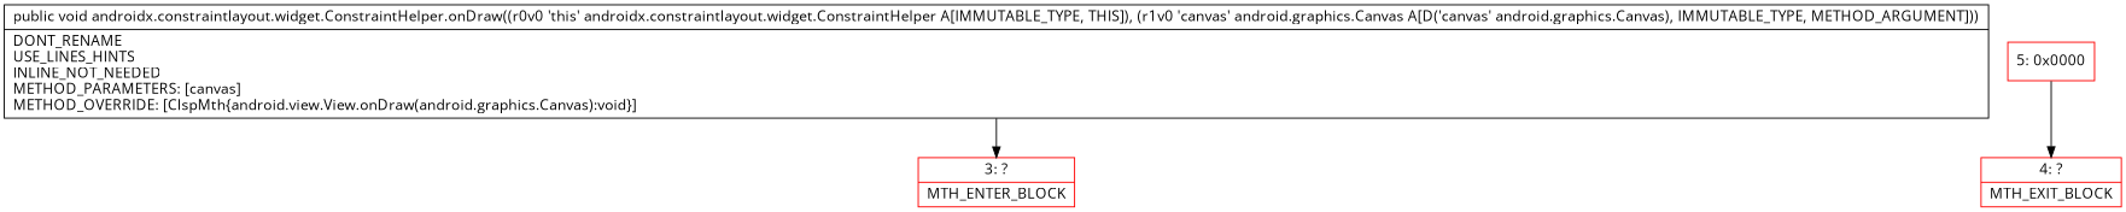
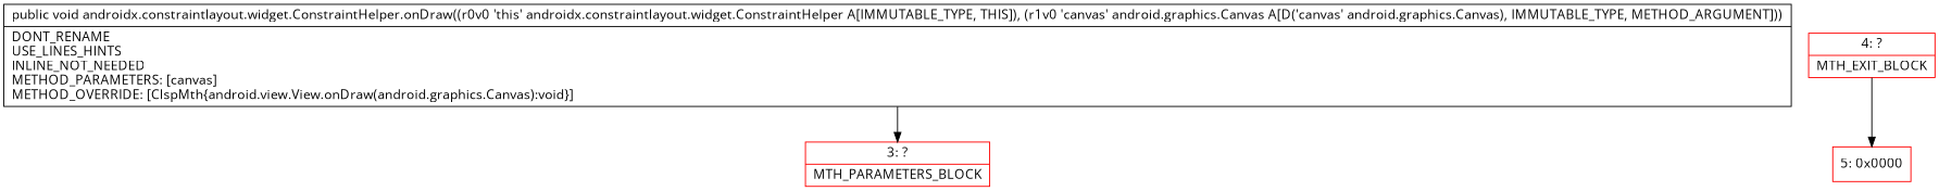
  digraph {
    fontname="Open Sans"
    node [color=red fontname="Open Sans" shape=record]
    edge [fontname="Open Sans"]
-   n1 [label="{3\:\ ?|MTH_ENTER_BLOCK\l}"]
+   n1 [label="{3\:\ ?|MTH_PARAMETERS_BLOCK\l}"]
    n2 [label="{5\:\ 0x0000}"]
    n3 [label="{4\:\ ?|MTH_EXIT_BLOCK\l}"]
    n4 [label="{public void androidx.constraintlayout.widget.ConstraintHelper.onDraw((r0v0 'this' androidx.constraintlayout.widget.ConstraintHelper A[IMMUTABLE_TYPE, THIS]), (r1v0 'canvas' android.graphics.Canvas A[D('canvas' android.graphics.Canvas), IMMUTABLE_TYPE, METHOD_ARGUMENT]))  | DONT_RENAME\lUSE_LINES_HINTS\lINLINE_NOT_NEEDED\lMETHOD_PARAMETERS: [canvas]\lMETHOD_OVERRIDE: [ClspMth\{android.view.View.onDraw(android.graphics.Canvas):void\}]\l}" color=""]
    subgraph cluster_1 {
      label="R(0)"
    }
-   n2 -> n3
+   n3 -> n2
    n4 -> n1
  }
